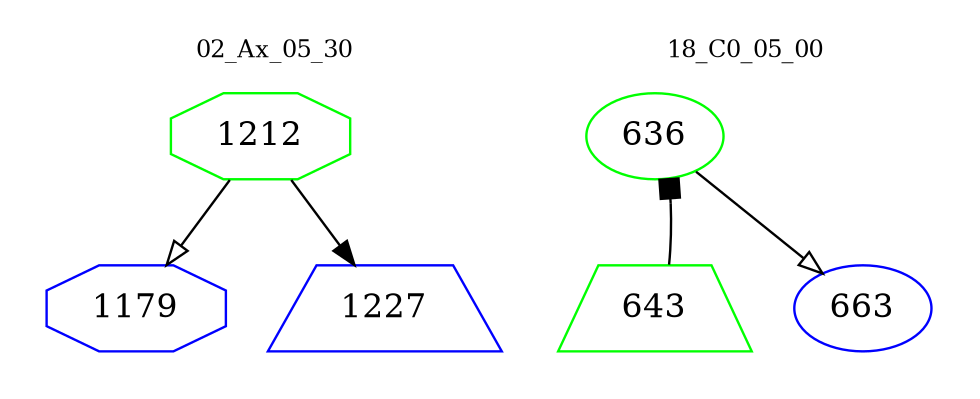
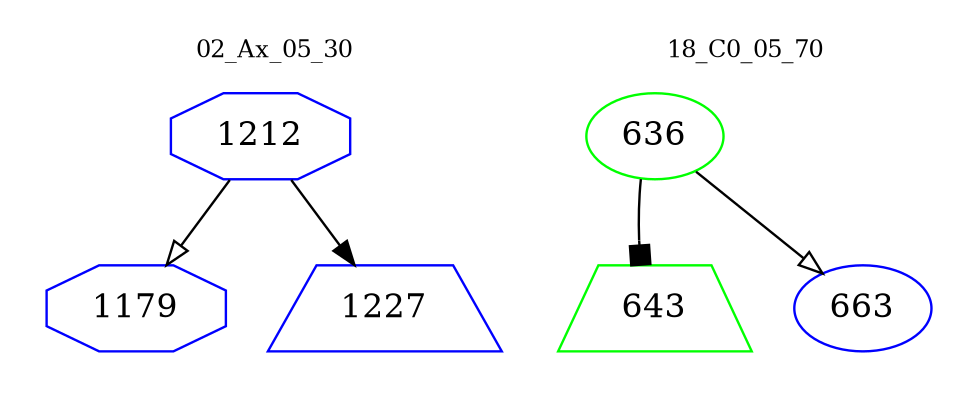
  digraph {
    node [color=green shape=octagon]
    edge [arrowhead=onormal color=black]
-   n1 [label=1212]
+   n1 [color=blue label=1212]
    n2 [color=blue label=1179]
    n3 [color=blue label=1227 shape=trapezium]
    n4 [label=636 shape=ellipse]
    n5 [label=643 shape=trapezium]
    n6 [color=blue label=663 shape=ellipse]
    subgraph cluster_1 {
      color=white
      fontsize=10
      label="02_Ax_05_30"
      n1
      n2
      n3
    }
    subgraph cluster_2 {
      color=white
      fontsize=10
-     label="18_C0_05_00"
+     label="18_C0_05_70"
      n4
      n5
      n6
    }
    n1 -> n2
    n1 -> n3 [arrowhead=normal]
-   n5 -> n4 [arrowhead=box]
+   n4 -> n5 [arrowhead=box]
    n4 -> n6
  }
